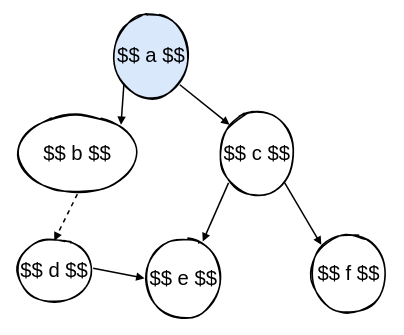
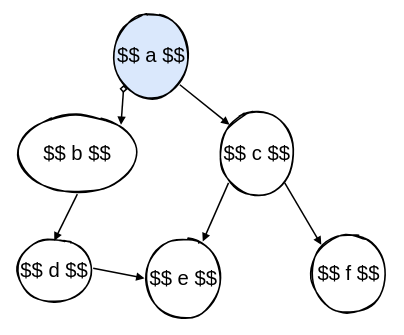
  <mxCell id="0" />
  <mxCell id="1" value="nodes&#10;" parent="0" />
  <mxCell id="2" value="&lt;font style=&quot;font-size: 27px&quot;&gt;$$ c $$&lt;/font&gt;" style="ellipse;whiteSpace=wrap;html=1;strokeWidth=2;fillWeight=2;hachureGap=8;fillStyle=solid;sketch=1;fillColor=none;" parent="1" vertex="1"><mxGeometry x="289.77" y="150" width="103.5" height="108.0" as="geometry" /></mxCell>
  <mxCell id="3" value="&lt;font style=&quot;font-size: 27px&quot;&gt;$$ d $$&lt;/font&gt;" style="ellipse;whiteSpace=wrap;html=1;strokeWidth=2;fillWeight=2;hachureGap=8;fillStyle=solid;sketch=1;fillColor=none;" parent="1" vertex="1"><mxGeometry x="20" y="320" width="103.5" height="80" as="geometry" /></mxCell>
- <mxCell id="4" value="" style="endArrow=block;html=1;exitX=0.5;exitY=1;exitDx=0;exitDy=0;entryX=0.5;entryY=0;entryDx=0;entryDy=0;endFill=1;strokeWidth=2;dashed=1;" parent="1" source="11" target="3" edge="1"><mxGeometry width="50" height="50" relative="1" as="geometry"><mxPoint x="69.999" y="258.003" as="sourcePoint" /><mxPoint x="0.02" y="313.7" as="targetPoint" /></mxGeometry></mxCell>
+ <mxCell id="4" value="" style="endArrow=block;html=1;exitX=0.5;exitY=1;exitDx=0;exitDy=0;entryX=0.5;entryY=0;entryDx=0;entryDy=0;endFill=1;strokeWidth=2;" parent="1" source="11" target="3" edge="1"><mxGeometry width="50" height="50" relative="1" as="geometry"><mxPoint x="69.999" y="258.003" as="sourcePoint" /><mxPoint x="0.02" y="313.7" as="targetPoint" /></mxGeometry></mxCell>
  <mxCell id="5" value="" style="endArrow=none;html=1;exitX=0.749;exitY=0.046;exitDx=0;exitDy=0;entryX=0;entryY=1;entryDx=0;entryDy=0;endFill=0;strokeWidth=2;startArrow=block;startFill=1;exitPerimeter=0;" parent="1" source="7" edge="1"><mxGeometry width="50" height="50" relative="1" as="geometry"><mxPoint x="256.996" y="296.599" as="sourcePoint" /><mxPoint x="303.844" y="243.001" as="targetPoint" /></mxGeometry></mxCell>
  <mxCell id="6" value="" style="endArrow=block;html=1;exitX=1;exitY=1;exitDx=0;exitDy=0;entryX=0;entryY=0;entryDx=0;entryDy=0;endFill=1;strokeWidth=2;" parent="1" target="12" edge="1"><mxGeometry width="50" height="50" relative="1" as="geometry"><mxPoint x="378.669" y="243.103" as="sourcePoint" /><mxPoint x="435.614" y="296.599" as="targetPoint" /></mxGeometry></mxCell>
  <mxCell id="7" value="&lt;font style=&quot;font-size: 27px&quot;&gt;$$ e $$&lt;/font&gt;" style="ellipse;whiteSpace=wrap;html=1;strokeWidth=2;fillWeight=2;hachureGap=8;fillStyle=solid;sketch=1;fillColor=#ffffff;" parent="1" vertex="1"><mxGeometry x="192" y="316" width="103.5" height="108.0" as="geometry" /></mxCell>
  <mxCell id="8" value="" style="endArrow=block;html=1;exitX=1.001;exitY=0.459;exitDx=0;exitDy=0;entryX=0;entryY=0.5;entryDx=0;entryDy=0;endFill=1;strokeWidth=2;exitPerimeter=0;" parent="1" source="3" target="7" edge="1"><mxGeometry width="50" height="50" relative="1" as="geometry"><mxPoint x="90.75" y="268" as="sourcePoint" /><mxPoint x="90.75" y="330" as="targetPoint" /></mxGeometry></mxCell>
  <mxCell id="9" value="distrib" parent="0" />
  <mxCell id="10" value="&lt;font style=&quot;font-size: 27px&quot;&gt;$$ a $$&lt;/font&gt;" style="ellipse;whiteSpace=wrap;html=1;strokeWidth=2;fillWeight=2;hachureGap=8;fillStyle=solid;sketch=1;fillColor=#dae8fc;" parent="9" vertex="1"><mxGeometry x="149" y="20" width="103.5" height="108.0" as="geometry" /></mxCell>
  <mxCell id="11" value="&lt;font style=&quot;font-size: 27px&quot;&gt;$$ b $$&lt;/font&gt;" style="ellipse;whiteSpace=wrap;html=1;strokeWidth=2;fillWeight=2;hachureGap=8;fillStyle=solid;sketch=1;fillColor=none;" parent="9" vertex="1"><mxGeometry x="20" y="150" width="165" height="108.0" as="geometry" /></mxCell>
  <mxCell id="12" value="&lt;font style=&quot;font-size: 27px&quot;&gt;$$ f $$&lt;/font&gt;" style="ellipse;whiteSpace=wrap;html=1;strokeWidth=2;fillWeight=2;hachureGap=8;fillColor=none;fillStyle=solid;sketch=1;" parent="9" vertex="1"><mxGeometry x="412" y="310" width="103.5" height="108.0" as="geometry" /></mxCell>
- <mxCell id="13" value="" style="endArrow=none;html=1;exitX=1;exitY=0;exitDx=0;exitDy=0;entryX=0;entryY=1;entryDx=0;entryDy=0;endFill=0;strokeWidth=2;startArrow=block;startFill=1;" parent="9" source="11" target="10" edge="1"><mxGeometry width="50" height="50" relative="1" as="geometry"><mxPoint x="-10.25" y="98" as="sourcePoint" /><mxPoint x="47.25" y="38" as="targetPoint" /></mxGeometry></mxCell>
+ <mxCell id="13" value="" style="endArrow=diamond;html=1;exitX=1;exitY=0;exitDx=0;exitDy=0;entryX=0;entryY=1;entryDx=0;entryDy=0;endFill=0;strokeWidth=2;startArrow=block;startFill=1;" parent="9" source="11" target="10" edge="1"><mxGeometry width="50" height="50" relative="1" as="geometry"><mxPoint x="-10.25" y="98" as="sourcePoint" /><mxPoint x="47.25" y="38" as="targetPoint" /></mxGeometry></mxCell>
  <mxCell id="14" value="arrows" parent="0" />
  <mxCell id="15" value="" style="endArrow=block;html=1;exitX=1;exitY=1;exitDx=0;exitDy=0;entryX=0;entryY=0;entryDx=0;entryDy=0;endFill=1;strokeWidth=2;" parent="14" target="2" edge="1"><mxGeometry width="50" height="50" relative="1" as="geometry"><mxPoint x="238.999" y="112.303" as="sourcePoint" /><mxPoint x="169.02" y="168" as="targetPoint" /></mxGeometry></mxCell>
